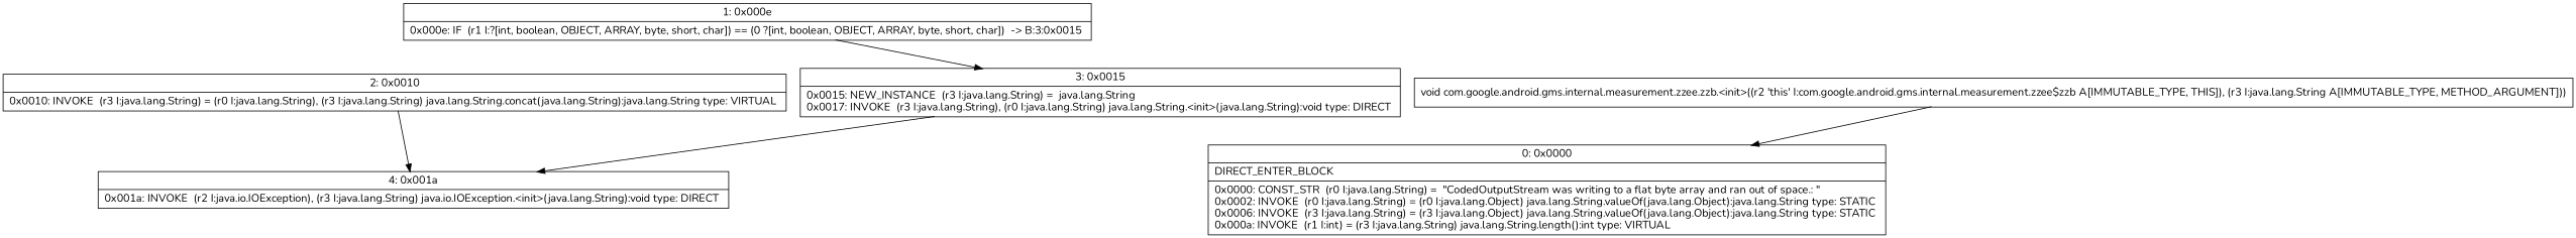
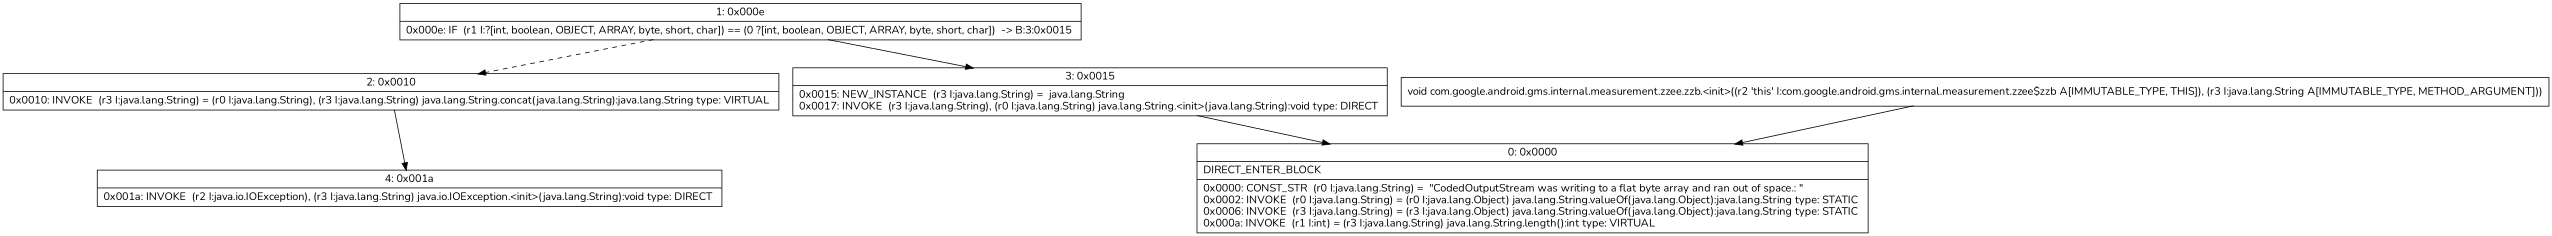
  digraph {
    fontname=Nunito
    node [fontname=Nunito shape=record]
    edge [fontname=Nunito]
    n1 [label="{0\:\ 0x0000|DIRECT_ENTER_BLOCK\l|0x0000: CONST_STR  (r0 I:java.lang.String) =  \"CodedOutputStream was writing to a flat byte array and ran out of space.: \" \l0x0002: INVOKE  (r0 I:java.lang.String) = (r0 I:java.lang.Object) java.lang.String.valueOf(java.lang.Object):java.lang.String type: STATIC \l0x0006: INVOKE  (r3 I:java.lang.String) = (r3 I:java.lang.Object) java.lang.String.valueOf(java.lang.Object):java.lang.String type: STATIC \l0x000a: INVOKE  (r1 I:int) = (r3 I:java.lang.String) java.lang.String.length():int type: VIRTUAL \l}"]
    n2 [label="{1\:\ 0x000e|0x000e: IF  (r1 I:?[int, boolean, OBJECT, ARRAY, byte, short, char]) == (0 ?[int, boolean, OBJECT, ARRAY, byte, short, char])  \-\> B:3:0x0015 \l}"]
    n3 [label="{2\:\ 0x0010|0x0010: INVOKE  (r3 I:java.lang.String) = (r0 I:java.lang.String), (r3 I:java.lang.String) java.lang.String.concat(java.lang.String):java.lang.String type: VIRTUAL \l}"]
    n4 [label="{3\:\ 0x0015|0x0015: NEW_INSTANCE  (r3 I:java.lang.String) =  java.lang.String \l0x0017: INVOKE  (r3 I:java.lang.String), (r0 I:java.lang.String) java.lang.String.\<init\>(java.lang.String):void type: DIRECT \l}"]
    n5 [label="{4\:\ 0x001a|0x001a: INVOKE  (r2 I:java.io.IOException), (r3 I:java.lang.String) java.io.IOException.\<init\>(java.lang.String):void type: DIRECT \l}"]
    n6 [label="{void com.google.android.gms.internal.measurement.zzee.zzb.\<init\>((r2 'this' I:com.google.android.gms.internal.measurement.zzee$zzb A[IMMUTABLE_TYPE, THIS]), (r3 I:java.lang.String A[IMMUTABLE_TYPE, METHOD_ARGUMENT])) }"]
+   n2 -> n3 [style=dashed]
    n2 -> n4
    n3 -> n5
-   n4 -> n5
+   n4 -> n1
    n6 -> n1
  }
